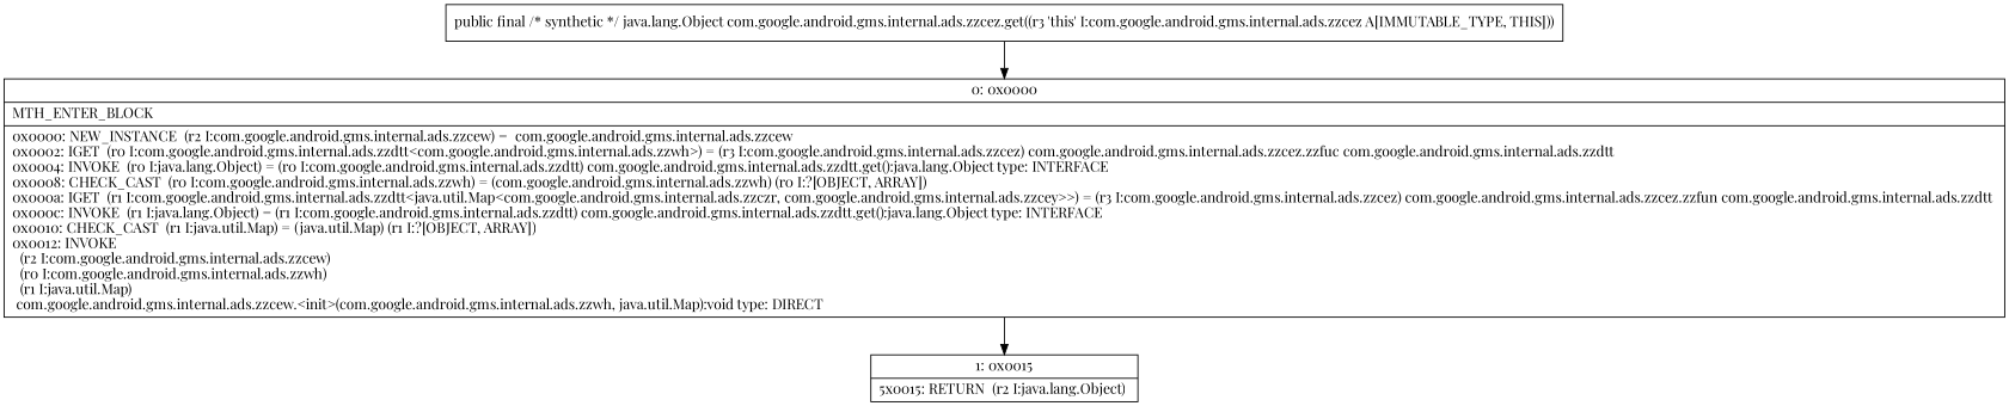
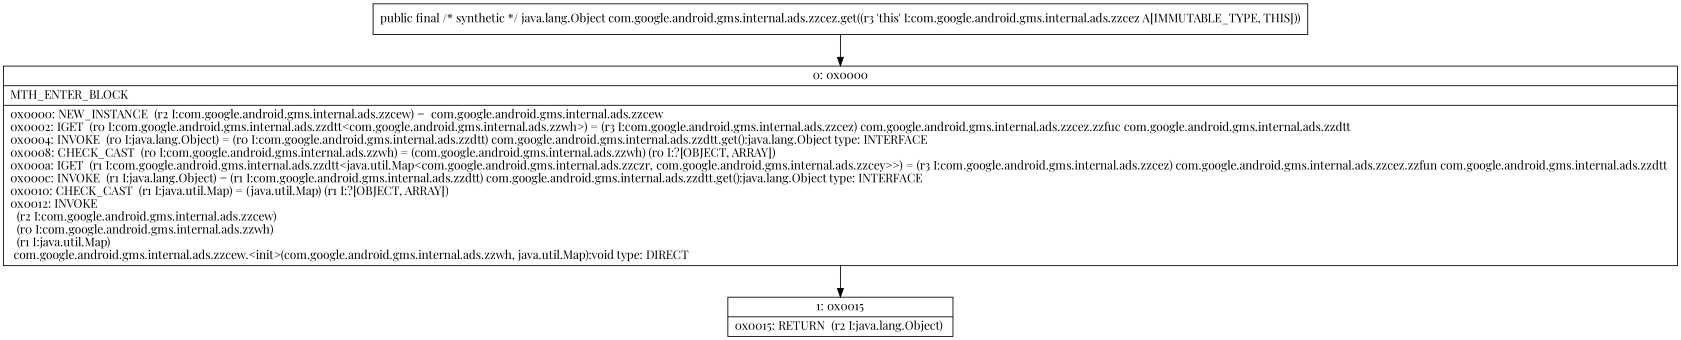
  digraph {
    fontname="Playfair Display"
    node [shape=record fontname="Playfair Display"]
    edge [fontname="Playfair Display"]
    n1 [label="{0\:\ 0x0000|MTH_ENTER_BLOCK\l|0x0000: NEW_INSTANCE  (r2 I:com.google.android.gms.internal.ads.zzcew) =  com.google.android.gms.internal.ads.zzcew \l0x0002: IGET  (r0 I:com.google.android.gms.internal.ads.zzdtt\<com.google.android.gms.internal.ads.zzwh\>) = (r3 I:com.google.android.gms.internal.ads.zzcez) com.google.android.gms.internal.ads.zzcez.zzfuc com.google.android.gms.internal.ads.zzdtt \l0x0004: INVOKE  (r0 I:java.lang.Object) = (r0 I:com.google.android.gms.internal.ads.zzdtt) com.google.android.gms.internal.ads.zzdtt.get():java.lang.Object type: INTERFACE \l0x0008: CHECK_CAST  (r0 I:com.google.android.gms.internal.ads.zzwh) = (com.google.android.gms.internal.ads.zzwh) (r0 I:?[OBJECT, ARRAY]) \l0x000a: IGET  (r1 I:com.google.android.gms.internal.ads.zzdtt\<java.util.Map\<com.google.android.gms.internal.ads.zzczr, com.google.android.gms.internal.ads.zzcey\>\>) = (r3 I:com.google.android.gms.internal.ads.zzcez) com.google.android.gms.internal.ads.zzcez.zzfun com.google.android.gms.internal.ads.zzdtt \l0x000c: INVOKE  (r1 I:java.lang.Object) = (r1 I:com.google.android.gms.internal.ads.zzdtt) com.google.android.gms.internal.ads.zzdtt.get():java.lang.Object type: INTERFACE \l0x0010: CHECK_CAST  (r1 I:java.util.Map) = (java.util.Map) (r1 I:?[OBJECT, ARRAY]) \l0x0012: INVOKE  \l  (r2 I:com.google.android.gms.internal.ads.zzcew)\l  (r0 I:com.google.android.gms.internal.ads.zzwh)\l  (r1 I:java.util.Map)\l com.google.android.gms.internal.ads.zzcew.\<init\>(com.google.android.gms.internal.ads.zzwh, java.util.Map):void type: DIRECT \l}"]
-   n2 [label="{1\:\ 0x0015|5x0015: RETURN  (r2 I:java.lang.Object) \l}"]
+   n2 [label="{1\:\ 0x0015|0x0015: RETURN  (r2 I:java.lang.Object) \l}"]
    n3 [label="{public final \/* synthetic *\/ java.lang.Object com.google.android.gms.internal.ads.zzcez.get((r3 'this' I:com.google.android.gms.internal.ads.zzcez A[IMMUTABLE_TYPE, THIS])) }"]
    n1 -> n2
    n3 -> n1
  }
